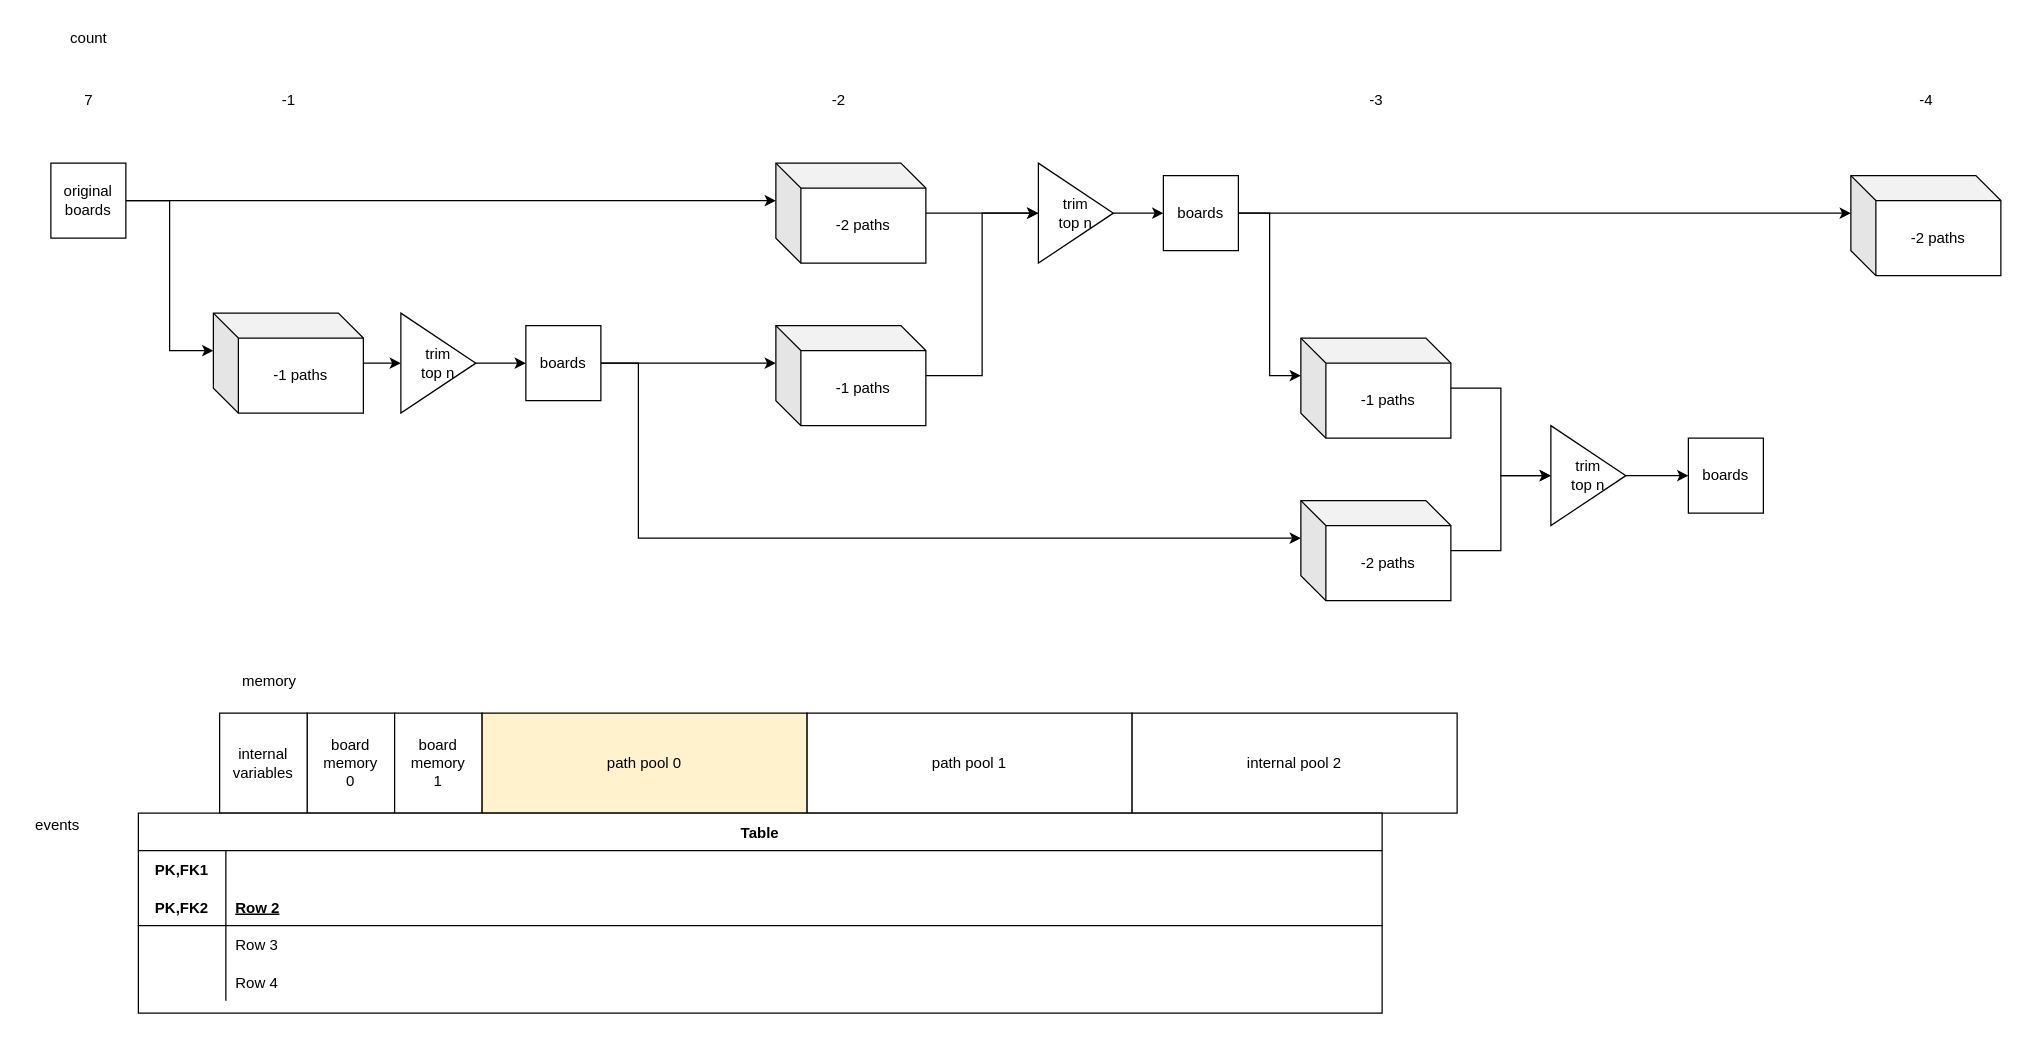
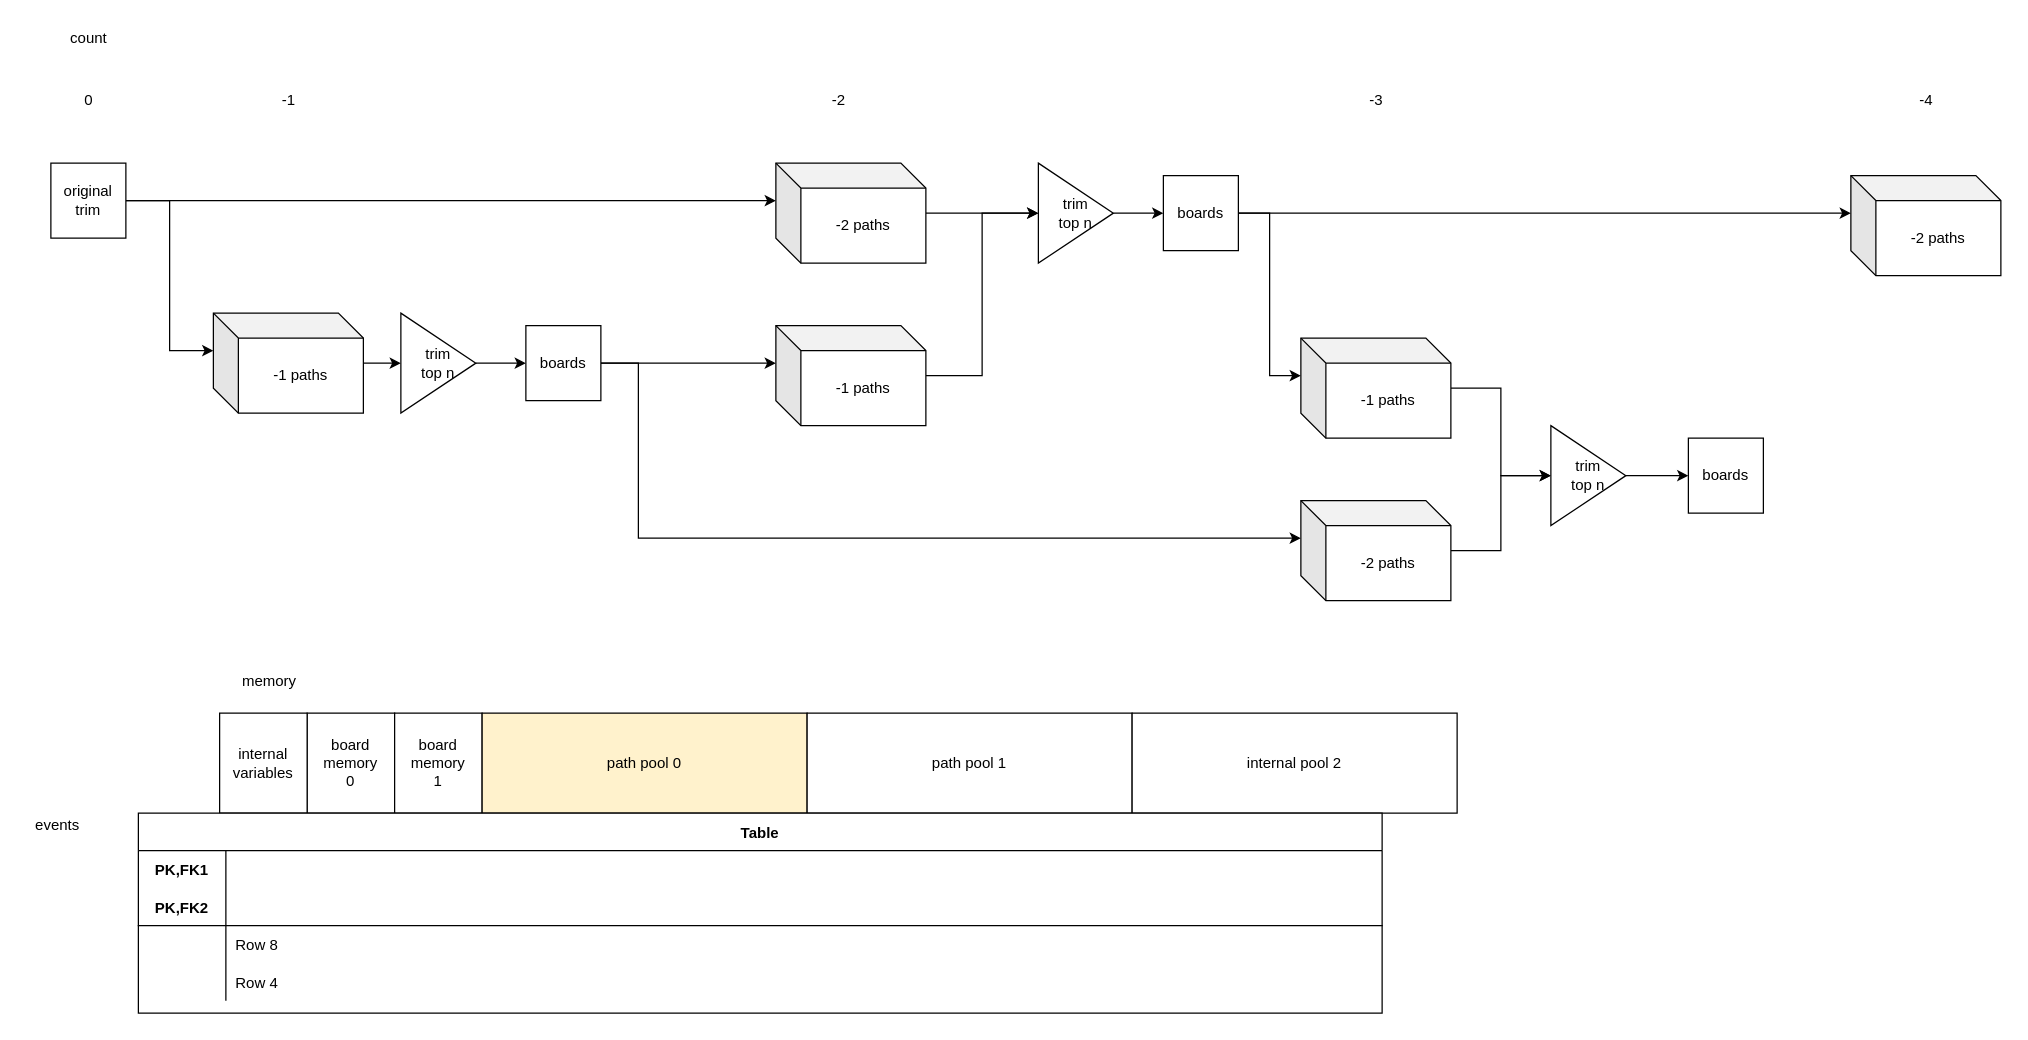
  <mxCell id="0" />
  <mxCell id="1" parent="0" />
  <mxCell id="2" style="edgeStyle=orthogonalEdgeStyle;rounded=0;orthogonalLoop=1;jettySize=auto;html=1;entryX=0;entryY=0;entryDx=0;entryDy=30;entryPerimeter=0;" edge="1" parent="1" source="4" target="6"><mxGeometry relative="1" as="geometry" /></mxCell>
  <mxCell id="3" style="edgeStyle=orthogonalEdgeStyle;rounded=0;orthogonalLoop=1;jettySize=auto;html=1;entryX=0;entryY=0;entryDx=0;entryDy=30;entryPerimeter=0;" edge="1" parent="1" source="4" target="8"><mxGeometry relative="1" as="geometry" /></mxCell>
- <mxCell id="4" value="original boards" style="rounded=0;whiteSpace=wrap;html=1;" vertex="1" parent="1"><mxGeometry x="40" y="130" width="60" height="60" as="geometry" /></mxCell>
+ <mxCell id="4" value="original trim" style="rounded=0;whiteSpace=wrap;html=1;" vertex="1" parent="1"><mxGeometry x="40" y="130" width="60" height="60" as="geometry" /></mxCell>
  <mxCell id="5" style="edgeStyle=orthogonalEdgeStyle;rounded=0;orthogonalLoop=1;jettySize=auto;html=1;entryX=0;entryY=0.5;entryDx=0;entryDy=0;" edge="1" parent="1" source="6" target="23"><mxGeometry relative="1" as="geometry" /></mxCell>
  <mxCell id="6" value="-2 paths" style="shape=cube;whiteSpace=wrap;html=1;boundedLbl=1;backgroundOutline=1;darkOpacity=0.05;darkOpacity2=0.1;" vertex="1" parent="1"><mxGeometry x="620" y="130" width="120" height="80" as="geometry" /></mxCell>
  <mxCell id="7" style="edgeStyle=orthogonalEdgeStyle;rounded=0;orthogonalLoop=1;jettySize=auto;html=1;" edge="1" parent="1" source="8" target="13"><mxGeometry relative="1" as="geometry"><mxPoint x="330" y="290" as="targetPoint" /></mxGeometry></mxCell>
  <mxCell id="8" value="-1 paths" style="shape=cube;whiteSpace=wrap;html=1;boundedLbl=1;backgroundOutline=1;darkOpacity=0.05;darkOpacity2=0.1;" vertex="1" parent="1"><mxGeometry x="170" y="250" width="120" height="80" as="geometry" /></mxCell>
  <mxCell id="9" value="-1" style="text;html=1;align=center;verticalAlign=middle;resizable=0;points=[];autosize=1;" vertex="1" parent="1"><mxGeometry x="215" y="70" width="30" height="20" as="geometry" /></mxCell>
- <mxCell id="10" value="7" style="text;html=1;align=center;verticalAlign=middle;resizable=0;points=[];autosize=1;" vertex="1" parent="1"><mxGeometry x="60" y="70" width="20" height="20" as="geometry" /></mxCell>
+ <mxCell id="10" value="0" style="text;html=1;align=center;verticalAlign=middle;resizable=0;points=[];autosize=1;" vertex="1" parent="1"><mxGeometry x="60" y="70" width="20" height="20" as="geometry" /></mxCell>
  <mxCell id="11" value="count" style="text;html=1;align=center;verticalAlign=middle;resizable=0;points=[];autosize=1;" vertex="1" parent="1"><mxGeometry x="50" y="20" width="40" height="20" as="geometry" /></mxCell>
  <mxCell id="12" style="edgeStyle=orthogonalEdgeStyle;rounded=0;orthogonalLoop=1;jettySize=auto;html=1;" edge="1" parent="1" source="13" target="16"><mxGeometry relative="1" as="geometry" /></mxCell>
  <mxCell id="13" value="trim&lt;br&gt;top n" style="triangle;whiteSpace=wrap;html=1;" vertex="1" parent="1"><mxGeometry x="320" y="250" width="60" height="80" as="geometry" /></mxCell>
  <mxCell id="14" style="edgeStyle=orthogonalEdgeStyle;rounded=0;orthogonalLoop=1;jettySize=auto;html=1;entryX=0;entryY=0;entryDx=0;entryDy=30;entryPerimeter=0;" edge="1" parent="1" source="16" target="18"><mxGeometry relative="1" as="geometry"><Array as="points"><mxPoint x="510" y="290" /><mxPoint x="510" y="430" /></Array></mxGeometry></mxCell>
  <mxCell id="15" style="edgeStyle=orthogonalEdgeStyle;rounded=0;orthogonalLoop=1;jettySize=auto;html=1;entryX=0;entryY=0;entryDx=0;entryDy=30;entryPerimeter=0;" edge="1" parent="1" source="16" target="20"><mxGeometry relative="1" as="geometry" /></mxCell>
  <mxCell id="16" value="boards" style="rounded=0;whiteSpace=wrap;html=1;" vertex="1" parent="1"><mxGeometry x="420" y="260" width="60" height="60" as="geometry" /></mxCell>
  <mxCell id="17" style="edgeStyle=orthogonalEdgeStyle;rounded=0;orthogonalLoop=1;jettySize=auto;html=1;entryX=0;entryY=0.5;entryDx=0;entryDy=0;" edge="1" parent="1" source="18" target="31"><mxGeometry relative="1" as="geometry" /></mxCell>
  <mxCell id="18" value="-2 paths" style="shape=cube;whiteSpace=wrap;html=1;boundedLbl=1;backgroundOutline=1;darkOpacity=0.05;darkOpacity2=0.1;" vertex="1" parent="1"><mxGeometry x="1040" y="400" width="120" height="80" as="geometry" /></mxCell>
  <mxCell id="19" style="edgeStyle=orthogonalEdgeStyle;rounded=0;orthogonalLoop=1;jettySize=auto;html=1;entryX=0;entryY=0.5;entryDx=0;entryDy=0;" edge="1" parent="1" source="20" target="23"><mxGeometry relative="1" as="geometry" /></mxCell>
  <mxCell id="20" value="-1 paths" style="shape=cube;whiteSpace=wrap;html=1;boundedLbl=1;backgroundOutline=1;darkOpacity=0.05;darkOpacity2=0.1;" vertex="1" parent="1"><mxGeometry x="620" y="260" width="120" height="80" as="geometry" /></mxCell>
  <mxCell id="21" value="-2 paths" style="shape=cube;whiteSpace=wrap;html=1;boundedLbl=1;backgroundOutline=1;darkOpacity=0.05;darkOpacity2=0.1;" vertex="1" parent="1"><mxGeometry x="1480" y="140" width="120" height="80" as="geometry" /></mxCell>
  <mxCell id="22" style="edgeStyle=orthogonalEdgeStyle;rounded=0;orthogonalLoop=1;jettySize=auto;html=1;entryX=0;entryY=0.5;entryDx=0;entryDy=0;" edge="1" parent="1" source="23" target="26"><mxGeometry relative="1" as="geometry" /></mxCell>
  <mxCell id="23" value="trim&lt;br&gt;top n" style="triangle;whiteSpace=wrap;html=1;" vertex="1" parent="1"><mxGeometry x="830" y="130" width="60" height="80" as="geometry" /></mxCell>
  <mxCell id="24" style="edgeStyle=orthogonalEdgeStyle;rounded=0;orthogonalLoop=1;jettySize=auto;html=1;entryX=0;entryY=0;entryDx=0;entryDy=30;entryPerimeter=0;" edge="1" parent="1" source="26" target="21"><mxGeometry relative="1" as="geometry" /></mxCell>
  <mxCell id="25" style="edgeStyle=orthogonalEdgeStyle;rounded=0;orthogonalLoop=1;jettySize=auto;html=1;entryX=0;entryY=0;entryDx=0;entryDy=30;entryPerimeter=0;" edge="1" parent="1" source="26" target="29"><mxGeometry relative="1" as="geometry" /></mxCell>
  <mxCell id="26" value="boards" style="rounded=0;whiteSpace=wrap;html=1;" vertex="1" parent="1"><mxGeometry x="930" y="140" width="60" height="60" as="geometry" /></mxCell>
  <mxCell id="27" value="-2" style="text;html=1;align=center;verticalAlign=middle;resizable=0;points=[];autosize=1;" vertex="1" parent="1"><mxGeometry x="655" y="70" width="30" height="20" as="geometry" /></mxCell>
  <mxCell id="28" style="edgeStyle=orthogonalEdgeStyle;rounded=0;orthogonalLoop=1;jettySize=auto;html=1;entryX=0;entryY=0.5;entryDx=0;entryDy=0;" edge="1" parent="1" source="29" target="31"><mxGeometry relative="1" as="geometry" /></mxCell>
  <mxCell id="29" value="-1 paths" style="shape=cube;whiteSpace=wrap;html=1;boundedLbl=1;backgroundOutline=1;darkOpacity=0.05;darkOpacity2=0.1;" vertex="1" parent="1"><mxGeometry x="1040" y="270" width="120" height="80" as="geometry" /></mxCell>
  <mxCell id="30" style="edgeStyle=orthogonalEdgeStyle;rounded=0;orthogonalLoop=1;jettySize=auto;html=1;entryX=0;entryY=0.5;entryDx=0;entryDy=0;" edge="1" parent="1" source="31" target="32"><mxGeometry relative="1" as="geometry" /></mxCell>
  <mxCell id="31" value="trim&lt;br&gt;top n" style="triangle;whiteSpace=wrap;html=1;" vertex="1" parent="1"><mxGeometry x="1240" y="340" width="60" height="80" as="geometry" /></mxCell>
  <mxCell id="32" value="boards" style="rounded=0;whiteSpace=wrap;html=1;" vertex="1" parent="1"><mxGeometry x="1350" y="350" width="60" height="60" as="geometry" /></mxCell>
  <mxCell id="33" value="-3" style="text;html=1;align=center;verticalAlign=middle;resizable=0;points=[];autosize=1;" vertex="1" parent="1"><mxGeometry x="1085" y="70" width="30" height="20" as="geometry" /></mxCell>
  <mxCell id="34" value="-4" style="text;html=1;align=center;verticalAlign=middle;resizable=0;points=[];autosize=1;" vertex="1" parent="1"><mxGeometry x="1525" y="70" width="30" height="20" as="geometry" /></mxCell>
  <mxCell id="35" value="board&lt;br&gt;memory&lt;br&gt;0" style="rounded=0;whiteSpace=wrap;html=1;" vertex="1" parent="1"><mxGeometry x="245" y="570" width="70" height="80" as="geometry" /></mxCell>
  <mxCell id="36" value="memory" style="text;html=1;strokeColor=none;fillColor=none;align=center;verticalAlign=middle;whiteSpace=wrap;rounded=0;" vertex="1" parent="1"><mxGeometry x="195" y="535" width="40" height="20" as="geometry" /></mxCell>
  <mxCell id="37" value="board&lt;br&gt;memory&lt;br&gt;1" style="rounded=0;whiteSpace=wrap;html=1;" vertex="1" parent="1"><mxGeometry x="315" y="570" width="70" height="80" as="geometry" /></mxCell>
  <mxCell id="38" value="internal&lt;br&gt;variables" style="rounded=0;whiteSpace=wrap;html=1;" vertex="1" parent="1"><mxGeometry x="175" y="570" width="70" height="80" as="geometry" /></mxCell>
  <mxCell id="39" value="path pool 0" style="rounded=0;whiteSpace=wrap;html=1;fillColor=#fff2cc;" vertex="1" parent="1"><mxGeometry x="385" y="570" width="260" height="80" as="geometry" /></mxCell>
  <mxCell id="40" value="path pool 1" style="rounded=0;whiteSpace=wrap;html=1;" vertex="1" parent="1"><mxGeometry x="645" y="570" width="260" height="80" as="geometry" /></mxCell>
  <mxCell id="41" value="internal pool 2" style="rounded=0;whiteSpace=wrap;html=1;" vertex="1" parent="1"><mxGeometry x="905" y="570" width="260" height="80" as="geometry" /></mxCell>
  <mxCell id="42" value="events" style="text;html=1;align=center;verticalAlign=middle;resizable=0;points=[];autosize=1;" vertex="1" parent="1"><mxGeometry y="650" width="50" height="20" as="geometry" x="20" /></mxCell>
  <mxCell id="43" value="Table" style="shape=table;startSize=30;container=1;collapsible=1;childLayout=tableLayout;fixedRows=1;rowLines=0;fontStyle=1;align=center;resizeLast=1;" vertex="1" parent="1"><mxGeometry x="110" y="650" width="995" height="160" as="geometry" /></mxCell>
  <mxCell id="44" value="" style="shape=partialRectangle;collapsible=0;dropTarget=0;pointerEvents=0;fillColor=none;top=0;left=0;bottom=0;right=0;points=[[0,0.5],[1,0.5]];portConstraint=eastwest;" vertex="1" parent="43"><mxGeometry y="30" width="995" height="30" as="geometry" /></mxCell>
  <mxCell id="45" value="PK,FK1" style="shape=partialRectangle;connectable=0;fillColor=none;top=0;left=0;bottom=0;right=0;fontStyle=1;overflow=hidden;" vertex="1" parent="44"><mxGeometry width="70" height="30" as="geometry" /></mxCell>
  <mxCell id="46" value="" style="shape=partialRectangle;collapsible=0;dropTarget=0;pointerEvents=0;fillColor=none;top=0;left=0;bottom=1;right=0;points=[[0,0.5],[1,0.5]];portConstraint=eastwest;" vertex="1" parent="43"><mxGeometry y="60" width="995" height="30" as="geometry" /></mxCell>
  <mxCell id="47" value="PK,FK2" style="shape=partialRectangle;connectable=0;fillColor=none;top=0;left=0;bottom=0;right=0;fontStyle=1;overflow=hidden;" vertex="1" parent="46"><mxGeometry width="70" height="30" as="geometry" /></mxCell>
- <mxCell id="48" value="Row 2" style="shape=partialRectangle;connectable=0;fillColor=none;top=0;left=0;bottom=0;right=0;align=left;spacingLeft=6;fontStyle=5;overflow=hidden;" vertex="1" parent="46"><mxGeometry x="70" width="925" height="30" as="geometry" /></mxCell>
  <mxCell id="49" value="" style="shape=partialRectangle;collapsible=0;dropTarget=0;pointerEvents=0;fillColor=none;top=0;left=0;bottom=0;right=0;points=[[0,0.5],[1,0.5]];portConstraint=eastwest;" vertex="1" parent="43"><mxGeometry y="90" width="995" height="30" as="geometry" /></mxCell>
  <mxCell id="50" value="" style="shape=partialRectangle;connectable=0;fillColor=none;top=0;left=0;bottom=0;right=0;editable=1;overflow=hidden;" vertex="1" parent="49"><mxGeometry width="70" height="30" as="geometry" /></mxCell>
- <mxCell id="51" value="Row 3" style="shape=partialRectangle;connectable=0;fillColor=none;top=0;left=0;bottom=0;right=0;align=left;spacingLeft=6;overflow=hidden;" vertex="1" parent="49"><mxGeometry x="70" width="925" height="30" as="geometry" /></mxCell>
+ <mxCell id="51" value="Row 8" style="shape=partialRectangle;connectable=0;fillColor=none;top=0;left=0;bottom=0;right=0;align=left;spacingLeft=6;overflow=hidden;" vertex="1" parent="49"><mxGeometry x="70" width="925" height="30" as="geometry" /></mxCell>
  <mxCell id="52" value="" style="shape=partialRectangle;collapsible=0;dropTarget=0;pointerEvents=0;fillColor=none;top=0;left=0;bottom=0;right=0;points=[[0,0.5],[1,0.5]];portConstraint=eastwest;" vertex="1" parent="43"><mxGeometry y="120" width="995" height="30" as="geometry" /></mxCell>
  <mxCell id="53" value="" style="shape=partialRectangle;connectable=0;fillColor=none;top=0;left=0;bottom=0;right=0;editable=1;overflow=hidden;" vertex="1" parent="52"><mxGeometry width="70" height="30" as="geometry" /></mxCell>
  <mxCell id="54" value="Row 4" style="shape=partialRectangle;connectable=0;fillColor=none;top=0;left=0;bottom=0;right=0;align=left;spacingLeft=6;overflow=hidden;" vertex="1" parent="52"><mxGeometry x="70" width="925" height="30" as="geometry" /></mxCell>
